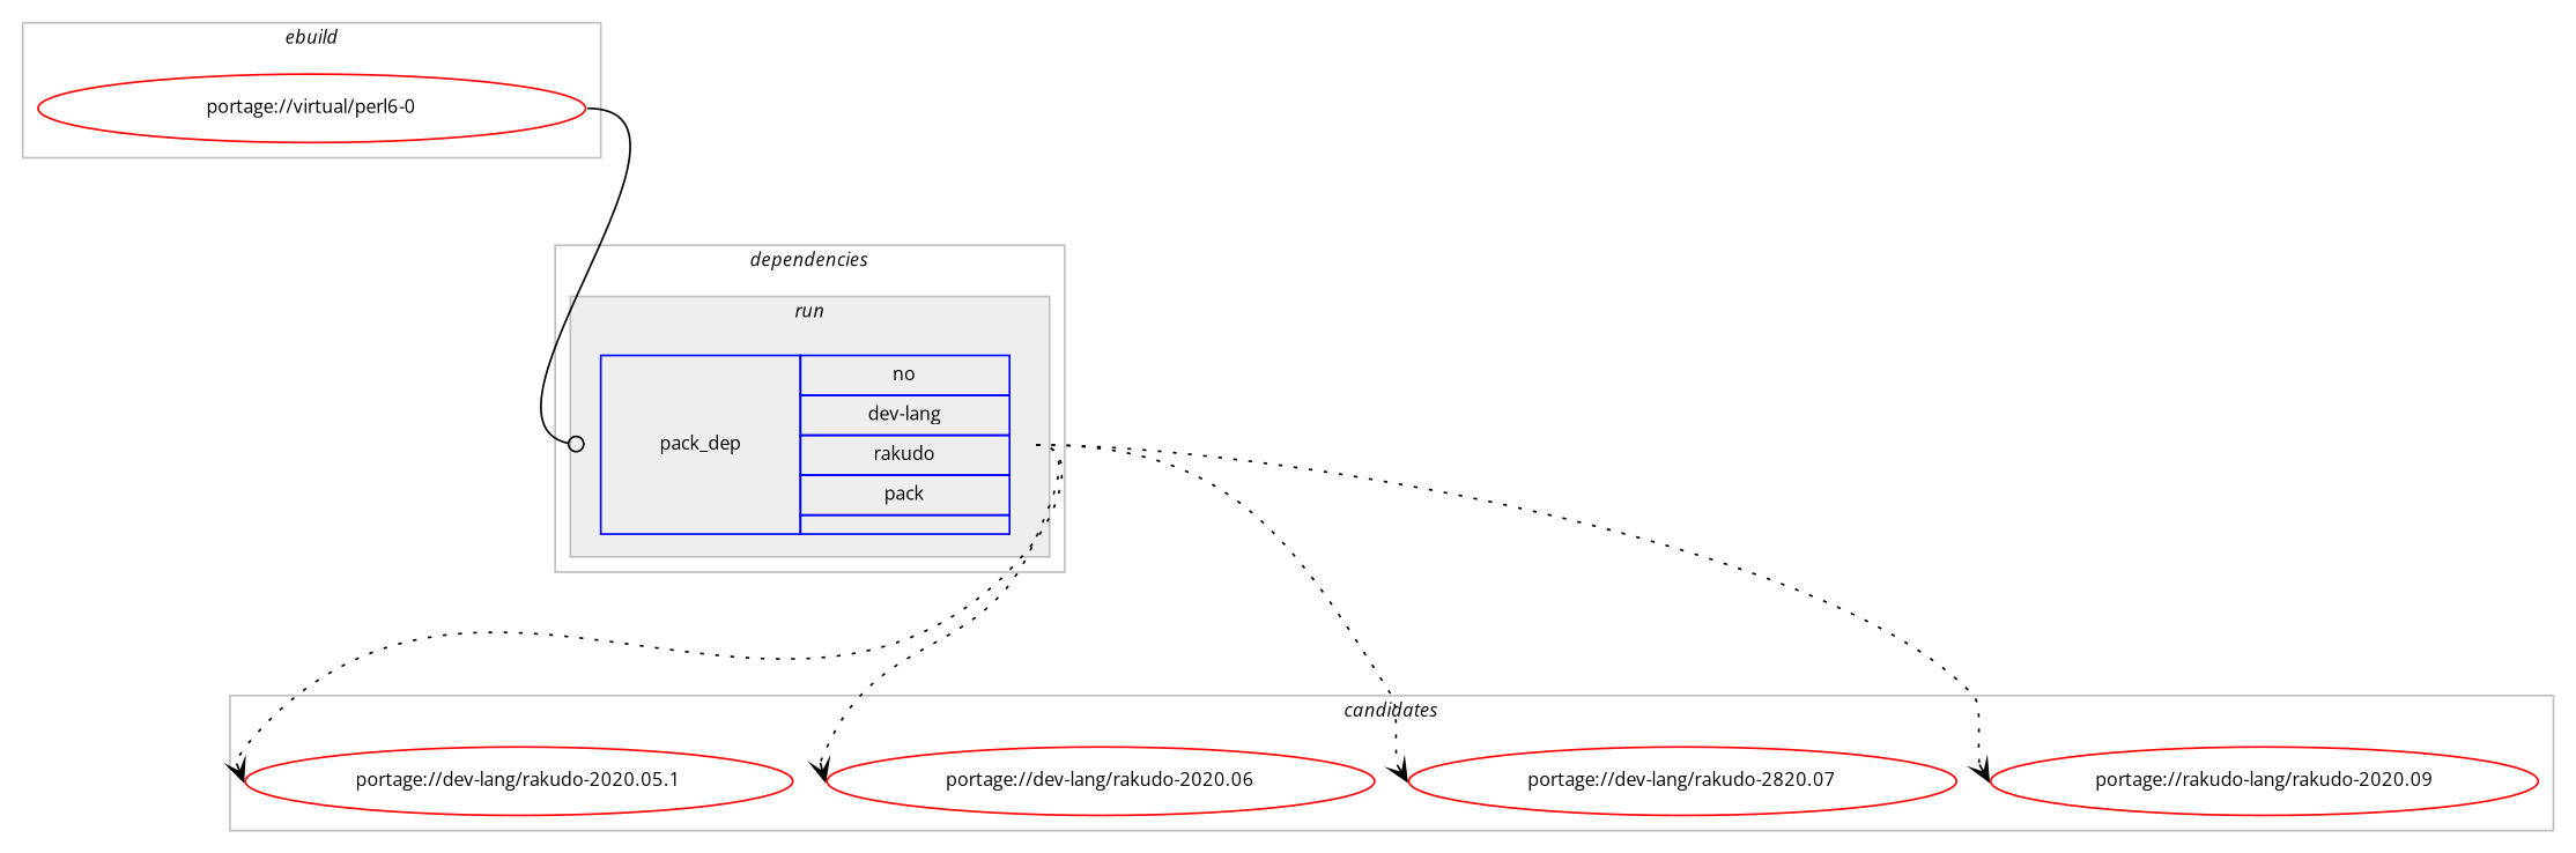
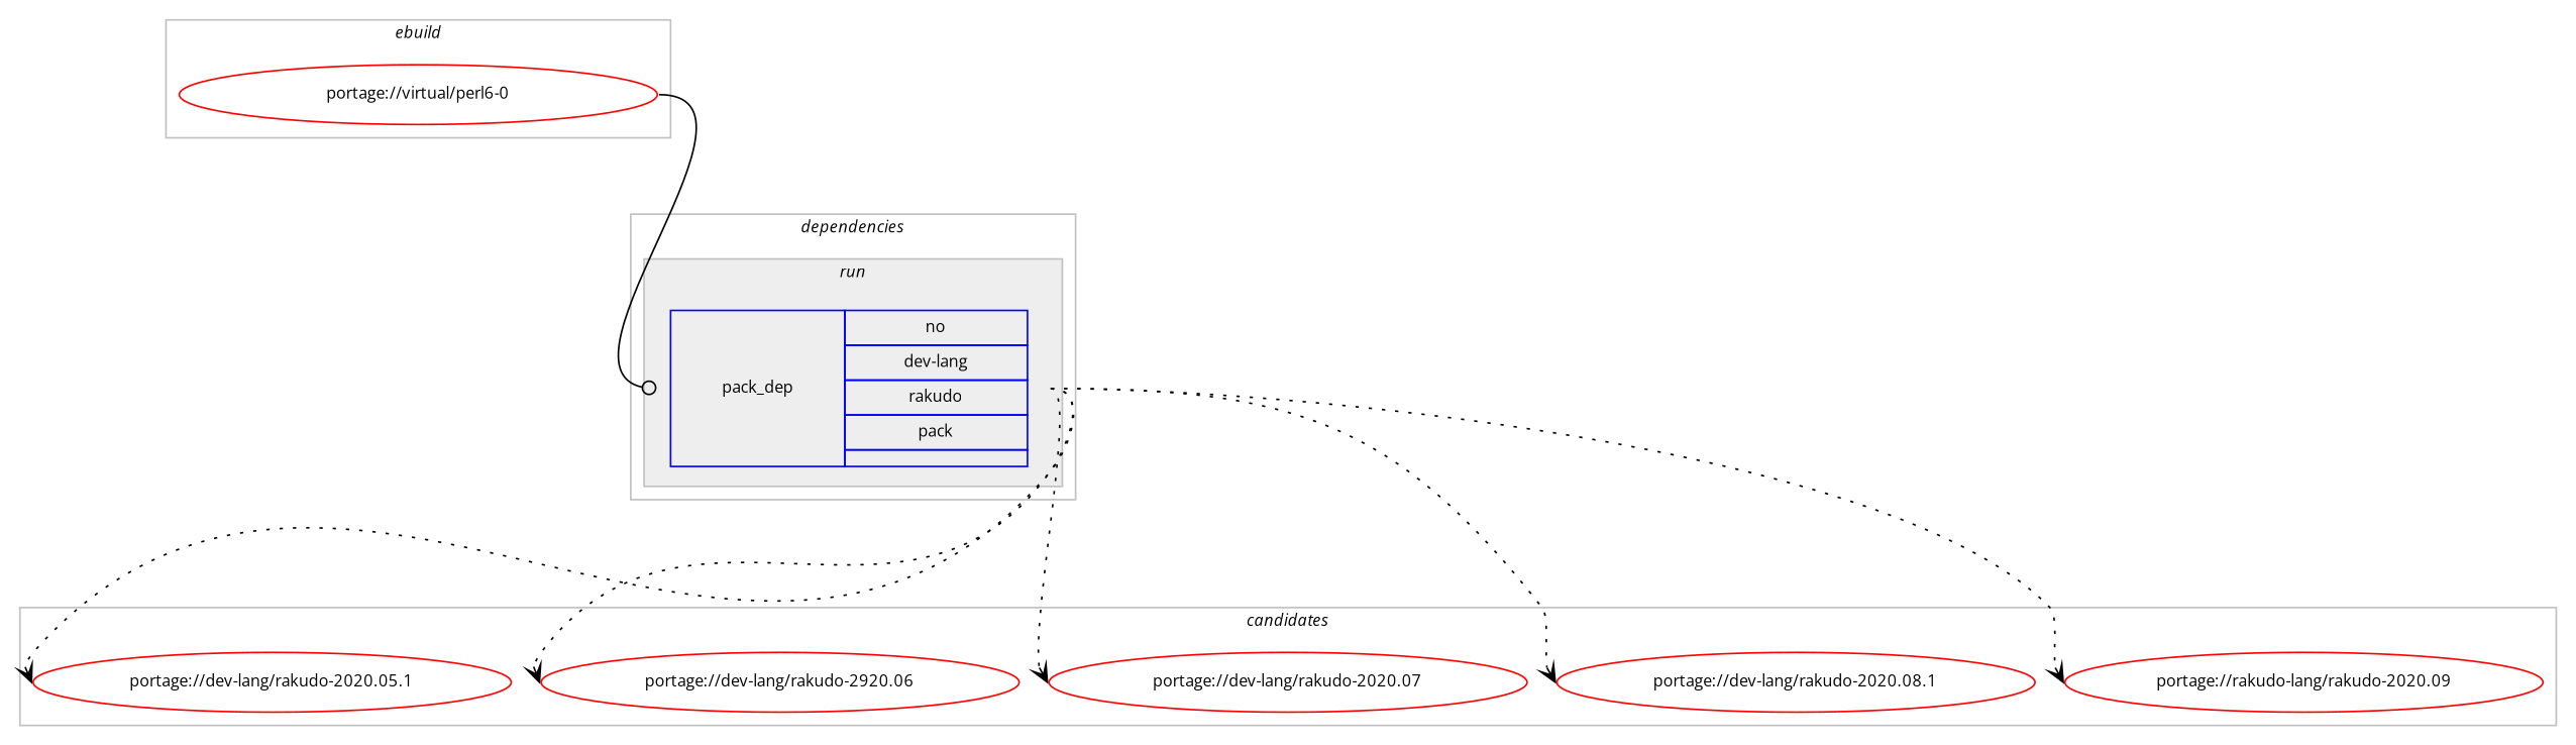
  digraph {
    compound=true
    concentrate=true
    fontname="Open Sans"
    fontsize=10
    newrank=true
    rankdir=TB
    ranksep=1.5
    node [color=red fontname="Open Sans" fontsize=10]
    edge [arrowhead=vee fontname="Open Sans" headport=w style=dotted tailport=e weight=100]
    n1 [label="portage://virtual/perl6-0" width=4]
    n2 [color=blue label=<<TABLE BORDER="0" CELLBORDER="1" CELLSPACING="0" CELLPADDING="4" WIDTH="220"><TR><TD ROWSPAN="6" CELLPADDING="30">pack_dep</TD></TR><TR><TD WIDTH="110">no</TD></TR><TR><TD>dev-lang</TD></TR><TR><TD>rakudo</TD></TR><TR><TD>pack</TD></TR><TR><TD></TD></TR></TABLE>> shape=none]
    n3 [label="portage://rakudo-lang/rakudo-2020.09" width=4]
-   n5 [label="portage://dev-lang/rakudo-2820.07" width=4]
-   n6 [label="portage://dev-lang/rakudo-2020.06" width=4]
+   n4 [label="portage://dev-lang/rakudo-2020.08.1" width=4]
+   n5 [label="portage://dev-lang/rakudo-2020.07" width=4]
+   n6 [label="portage://dev-lang/rakudo-2920.06" width=4]
    n7 [label="portage://dev-lang/rakudo-2020.05.1" width=4]
    subgraph cluster_1 {
      color=gray
      label=<<i>ebuild</i>>
      rank=same
      n1
    }
    subgraph cluster_2 {
      color=gray
      label=<<i>dependencies</i>>
      subgraph cluster_3 {
        color=gray
        fillcolor="#eeeeee"
        label=<<i>compile</i>>
        style=filled
      }
      subgraph cluster_4 {
        color=gray
        fillcolor="#eeeeee"
        label=<<i>compile and run</i>>
        style=filled
      }
      subgraph cluster_5 {
        color=gray
        fillcolor="#eeeeee"
        label=<<i>run</i>>
        style=filled
        subgraph sub_6 {
          color=gray
          fillcolor="#eeeeee"
          label=<<i>run</i>>
          style=filled
          n2
        }
      }
    }
    subgraph cluster_7 {
      color=gray
      label=<<i>candidates</i>>
      rank=same
      subgraph sub_8 {
        color=black
        label=<<i>candidates</i>>
        nodesep=1
        rank=same
        n3
+       n4
        n5
        n6
        n7
      }
    }
    n1 -> n2 [arrowhead=odot style=solid weight=20]
    n2 -> n3
+   n2 -> n4
    n2 -> n5
    n2 -> n6
    n2 -> n7
  }
